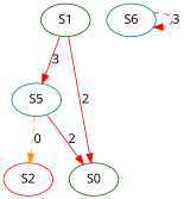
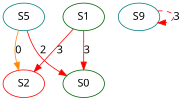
  strict digraph {
    fontname="Noto Sans"
    node [color=teal fontname="Noto Sans"]
    edge [color=red fontname="Noto Sans" style=solid]
    S5
    S2 [color=red]
    n3 [color=darkgreen label=S0]
    S1 [color=darkgreen]
-   S6
-   S5 -> S2 [color=darkorange label=0 style=dashed]
+   S6 [label=S9]
+   S5 -> S2 [color=darkorange label=0]
    S5 -> n3 [label=2]
-   S1 -> S5 [label=3]
-   S1 -> n3 [label=2]
+   S1 -> S2 [label=3]
+   S1 -> n3 [label=3]
    S6 -> S6 [label=3 style=dashed]
  }
